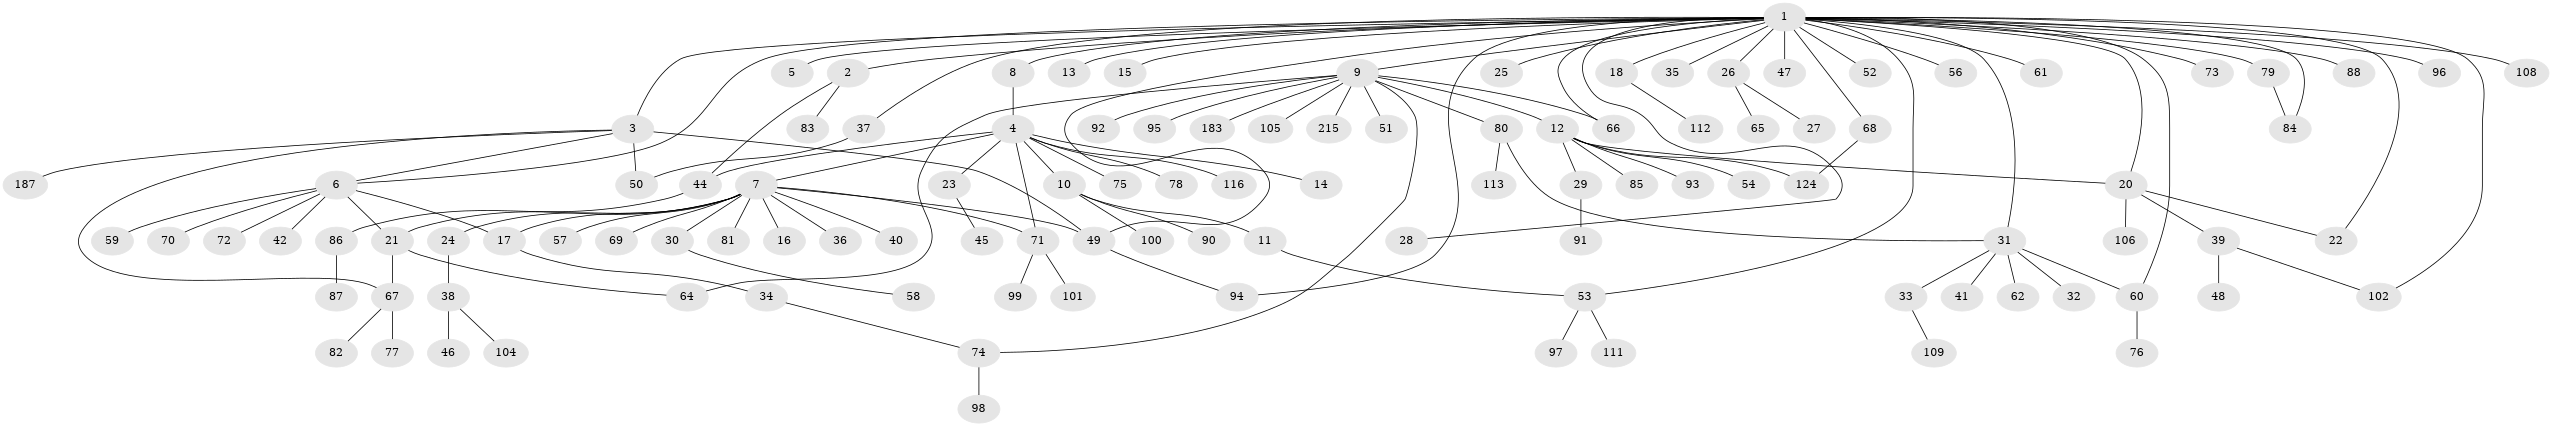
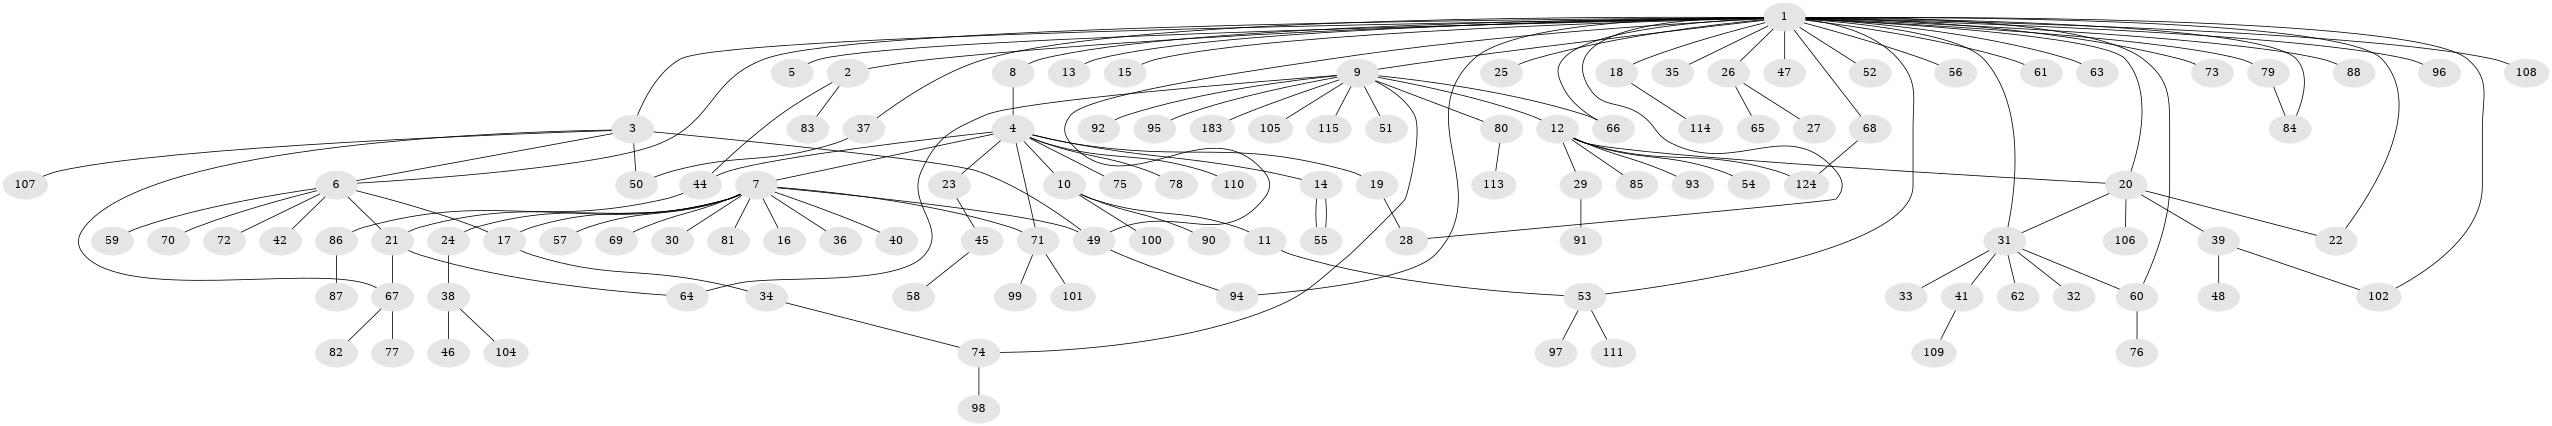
  graph {
    node [color=gray90 style=filled]
    1
    2
    3
    5
    6
    8
    9
    13
    15
    18
    20
    22
    25
    26
    28
    31
    35
    37
    47
    49
    52
    53
    56
    60
    61
+   63
    66
    68
    73
    79
    84
    88
    94
    96
    102
    108
    44
    83
    50
    67
-   107 [label=187]
+   107
    4
    7
    10
    14
+   19
    23
    71
    75
    78
-   110 [label=116]
+   110
    17
    21
    42
    59
    70
    72
    12
    51
    64
    74
    80
    92
    95
    n65 [label=183]
    105
-   115 [label=215]
-   112
+   115
+   112 [label=114]
    39
    106
    27
    65
    32
    33
    41
    62
    97
    111
    76
    n80 [label=124]
    86
    77
    82
    16
    24
    30
    36
    40
    57
    69
    81
    11
    90
    100
+   55
    45
    99
    101
    34
    38
    29
    54
    85
    93
    98
    113
    91
    48
    58
    46
    104
    109
    87
    1 -- 2
    1 -- 3
    1 -- 5
    1 -- 6
    1 -- 8
    1 -- 9
    1 -- 13
    1 -- 15
    1 -- 18
    1 -- 20
    1 -- 22
    1 -- 25
    1 -- 26
    1 -- 28
    1 -- 31
    1 -- 35
    1 -- 37
    1 -- 47
    1 -- 49
    1 -- 52
    1 -- 53
    1 -- 56
    1 -- 60
    1 -- 61
+   1 -- 63
    1 -- 66
    1 -- 68
    1 -- 73
    1 -- 79
    1 -- 84
    1 -- 88
    1 -- 94
    1 -- 96
    1 -- 102
    1 -- 108
    2 -- 44
    2 -- 83
    3 -- 6
    3 -- 49
    3 -- 50
    3 -- 67
    3 -- 107
    6 -- 17
    6 -- 21
    6 -- 42
    6 -- 59
    6 -- 70
    6 -- 72
    8 -- 4
    9 -- 66
    9 -- 12
    9 -- 51
    9 -- 64
    9 -- 74
    9 -- 80
    9 -- 92
    9 -- 95
    9 -- n65
    9 -- 105
    9 -- 115
    18 -- 112
    20 -- 22
-   80 -- 31
+   20 -- 31
    20 -- 39
    20 -- 106
    26 -- 27
    26 -- 65
    31 -- 60
    31 -- 32
    31 -- 33
    31 -- 41
    31 -- 62
    37 -- 50
    49 -- 94
    53 -- 97
    53 -- 111
    60 -- 76
    68 -- n80
    79 -- 84
    44 -- 86
    67 -- 77
    67 -- 82
    4 -- 44
    4 -- 7
    4 -- 10
    4 -- 14
+   4 -- 19
    4 -- 23
    4 -- 71
    4 -- 75
    4 -- 78
    4 -- 110
    7 -- 49
    7 -- 71
    7 -- 17
    7 -- 21
    7 -- 16
    7 -- 24
    7 -- 30
    7 -- 36
    7 -- 40
    7 -- 57
    7 -- 69
    7 -- 81
    10 -- 11
    10 -- 90
    10 -- 100
+   14 -- 55
+   14 -- 55
+   19 -- 28
    23 -- 45
    71 -- 99
    71 -- 101
    17 -- 34
    21 -- 67
    21 -- 64
    12 -- 20
    12 -- n80
    12 -- 29
    12 -- 54
    12 -- 85
    12 -- 93
    74 -- 98
    80 -- 113
    39 -- 102
    39 -- 48
-   33 -- 109
+   41 -- 109
    86 -- 87
    24 -- 38
    11 -- 53
-   30 -- 58
+   45 -- 58
    34 -- 74
    38 -- 46
    38 -- 104
    29 -- 91
  }
